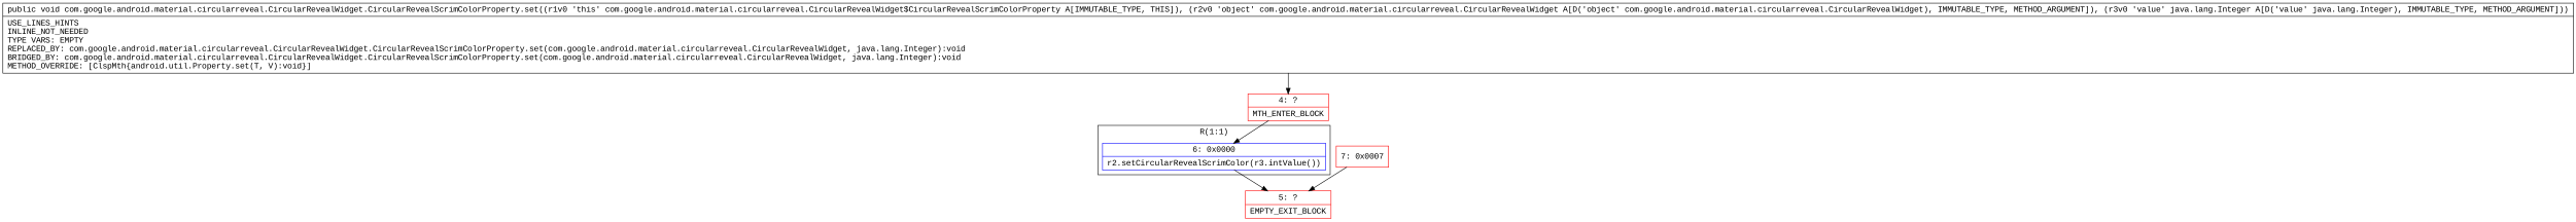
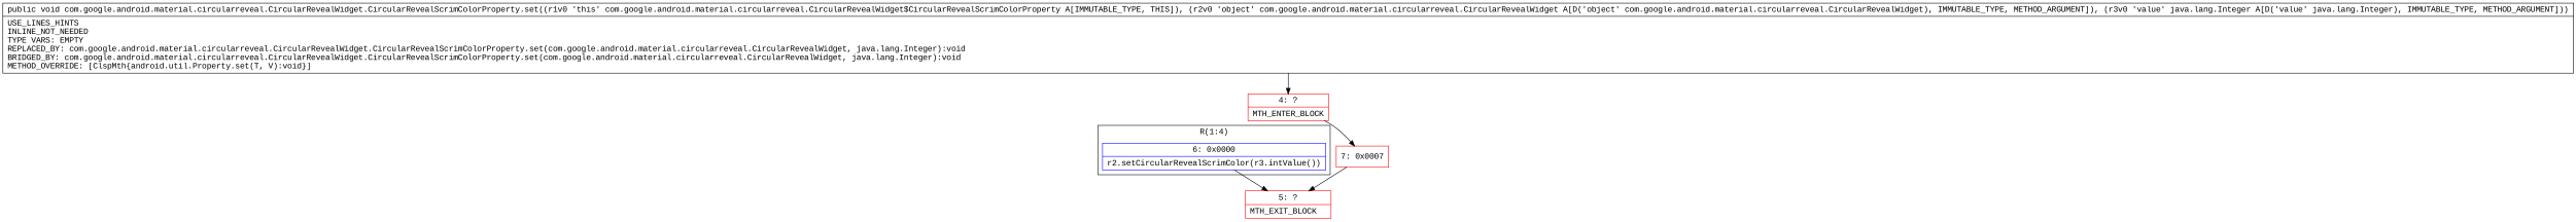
  digraph {
    fontname="Liberation Mono"
    node [color=red fontname="Liberation Mono" shape=record]
    edge [fontname="Liberation Mono"]
    n1 [color=blue label="{6\:\ 0x0000|r2.setCircularRevealScrimColor(r3.intValue())\l}"]
-   n2 [label="{5\:\ ?|EMPTY_EXIT_BLOCK\l}"]
+   n2 [label="{5\:\ ?|MTH_EXIT_BLOCK\l}"]
    n3 [label="{7\:\ 0x0007}"]
    n4 [label="{4\:\ ?|MTH_ENTER_BLOCK\l}"]
    n5 [label="{public void com.google.android.material.circularreveal.CircularRevealWidget.CircularRevealScrimColorProperty.set((r1v0 'this' com.google.android.material.circularreveal.CircularRevealWidget$CircularRevealScrimColorProperty A[IMMUTABLE_TYPE, THIS]), (r2v0 'object' com.google.android.material.circularreveal.CircularRevealWidget A[D('object' com.google.android.material.circularreveal.CircularRevealWidget), IMMUTABLE_TYPE, METHOD_ARGUMENT]), (r3v0 'value' java.lang.Integer A[D('value' java.lang.Integer), IMMUTABLE_TYPE, METHOD_ARGUMENT]))  | USE_LINES_HINTS\lINLINE_NOT_NEEDED\lTYPE_VARS: EMPTY\lREPLACED_BY: com.google.android.material.circularreveal.CircularRevealWidget.CircularRevealScrimColorProperty.set(com.google.android.material.circularreveal.CircularRevealWidget, java.lang.Integer):void\lBRIDGED_BY: com.google.android.material.circularreveal.CircularRevealWidget.CircularRevealScrimColorProperty.set(com.google.android.material.circularreveal.CircularRevealWidget, java.lang.Integer):void\lMETHOD_OVERRIDE: [ClspMth\{android.util.Property.set(T, V):void\}]\l}" color=""]
    subgraph cluster_1 {
-     label="R(1:1)"
+     label="R(1:4)"
      n1
    }
    n1 -> n2
    n3 -> n2
-   n4 -> n1
+   n4 -> n3
    n5 -> n4
  }
